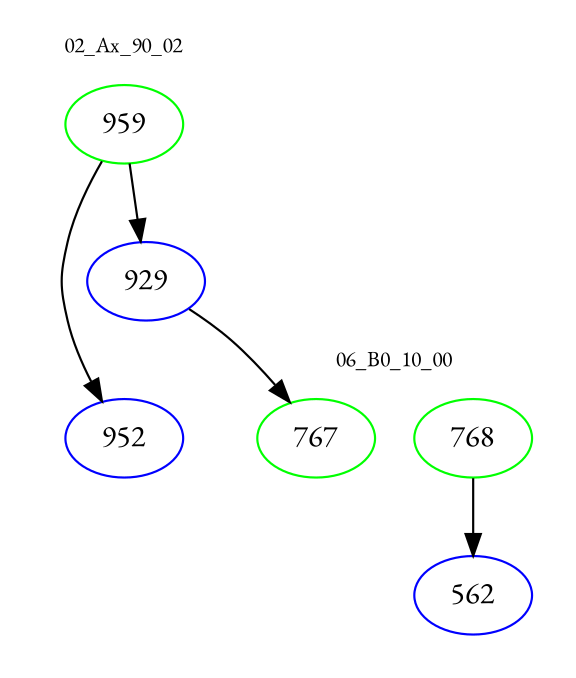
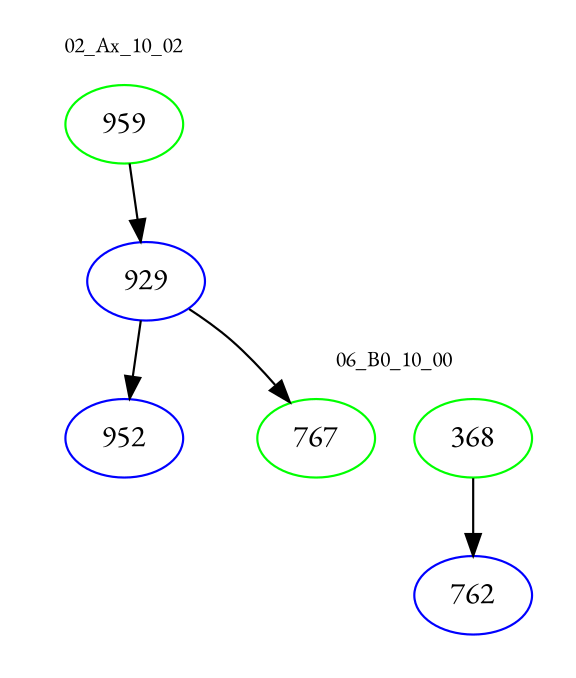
  digraph {
    fontname="EB Garamond"
    node [color=green fontname="EB Garamond"]
    edge [color=black fontname="EB Garamond"]
    n1 [label=959]
    n2 [color=blue label=929]
    n3 [color=blue label=952]
-   n4 [label=768]
-   n5 [color=blue label=562]
+   n4 [label=368]
+   n5 [color=blue label=762]
    n6 [label=767]
    subgraph cluster_1 {
      color=white
      fontsize=10
-     label="02_Ax_90_02"
+     label="02_Ax_10_02"
      n1
      n2
      n3
    }
    subgraph cluster_2 {
      color=white
      fontsize=10
      label="06_B0_10_00"
      n4
      n5
      n6
    }
    n1 -> n2
-   n1 -> n3
+   n2 -> n3
    n2 -> n6
    n4 -> n5
  }
